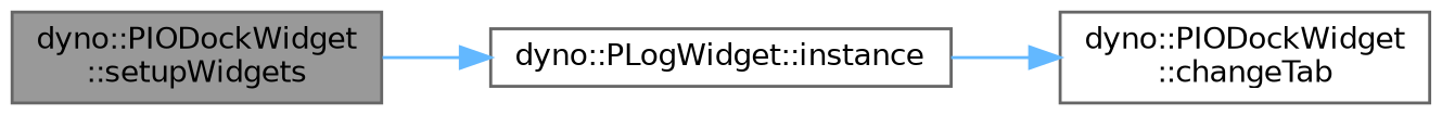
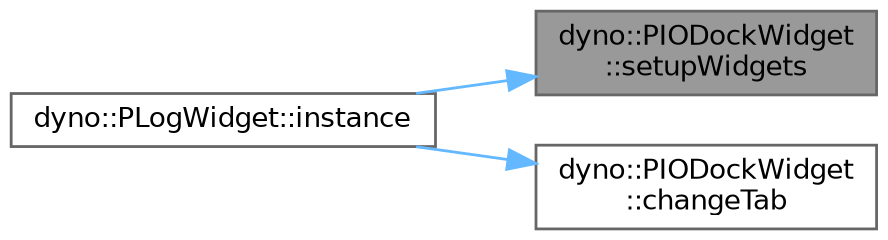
  digraph {
    rankdir=LR
    node [color=grey40 fillcolor=white fontname=Helvetica fontsize=10 shape=box style=filled]
    edge [color=steelblue1 fontname=Helvetica fontsize=10 labelfontname=Helvetica labelfontsize=10 style=solid]
    n1 [color=gray40 fillcolor=grey60 fontcolor=black height=0.2 label="dyno::PIODockWidget\l::setupWidgets" width=0.4]
    n2 [height=0.2 label="dyno::PLogWidget::instance" width=0.4]
    n3 [height=0.2 label="dyno::PIODockWidget\l::changeTab" width=0.4]
-   n1 -> n2
+   n2 -> n1
    n2 -> n3
  }
